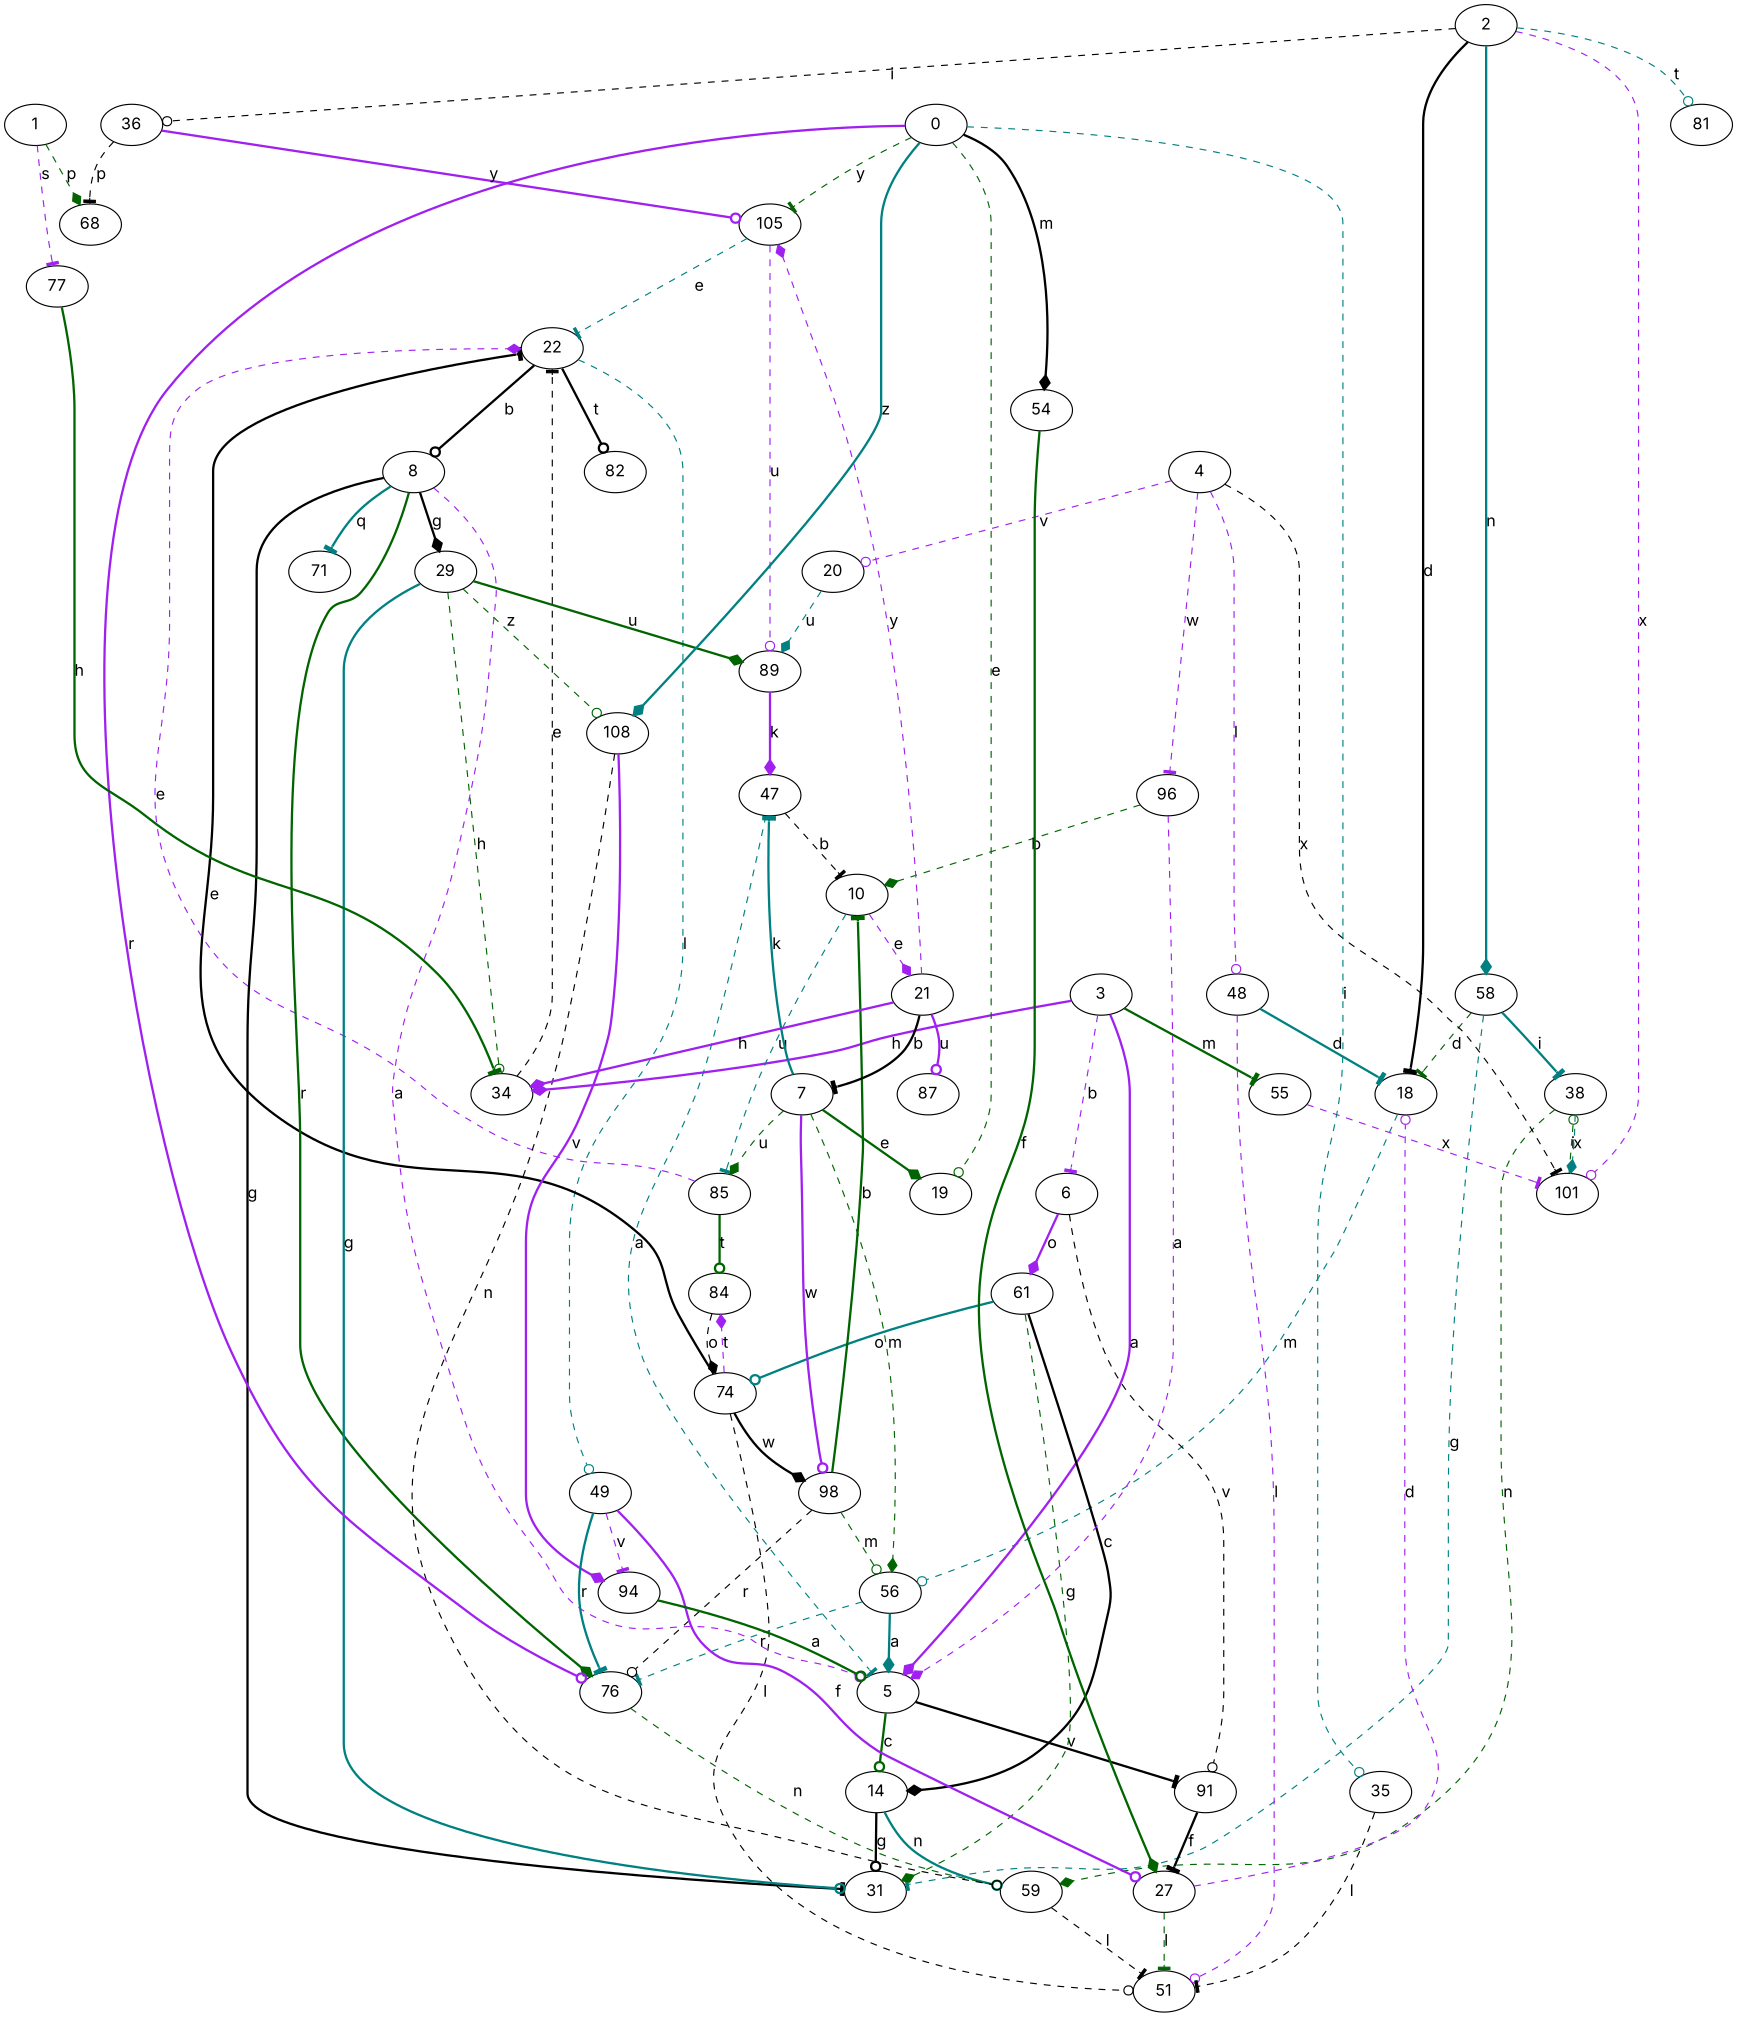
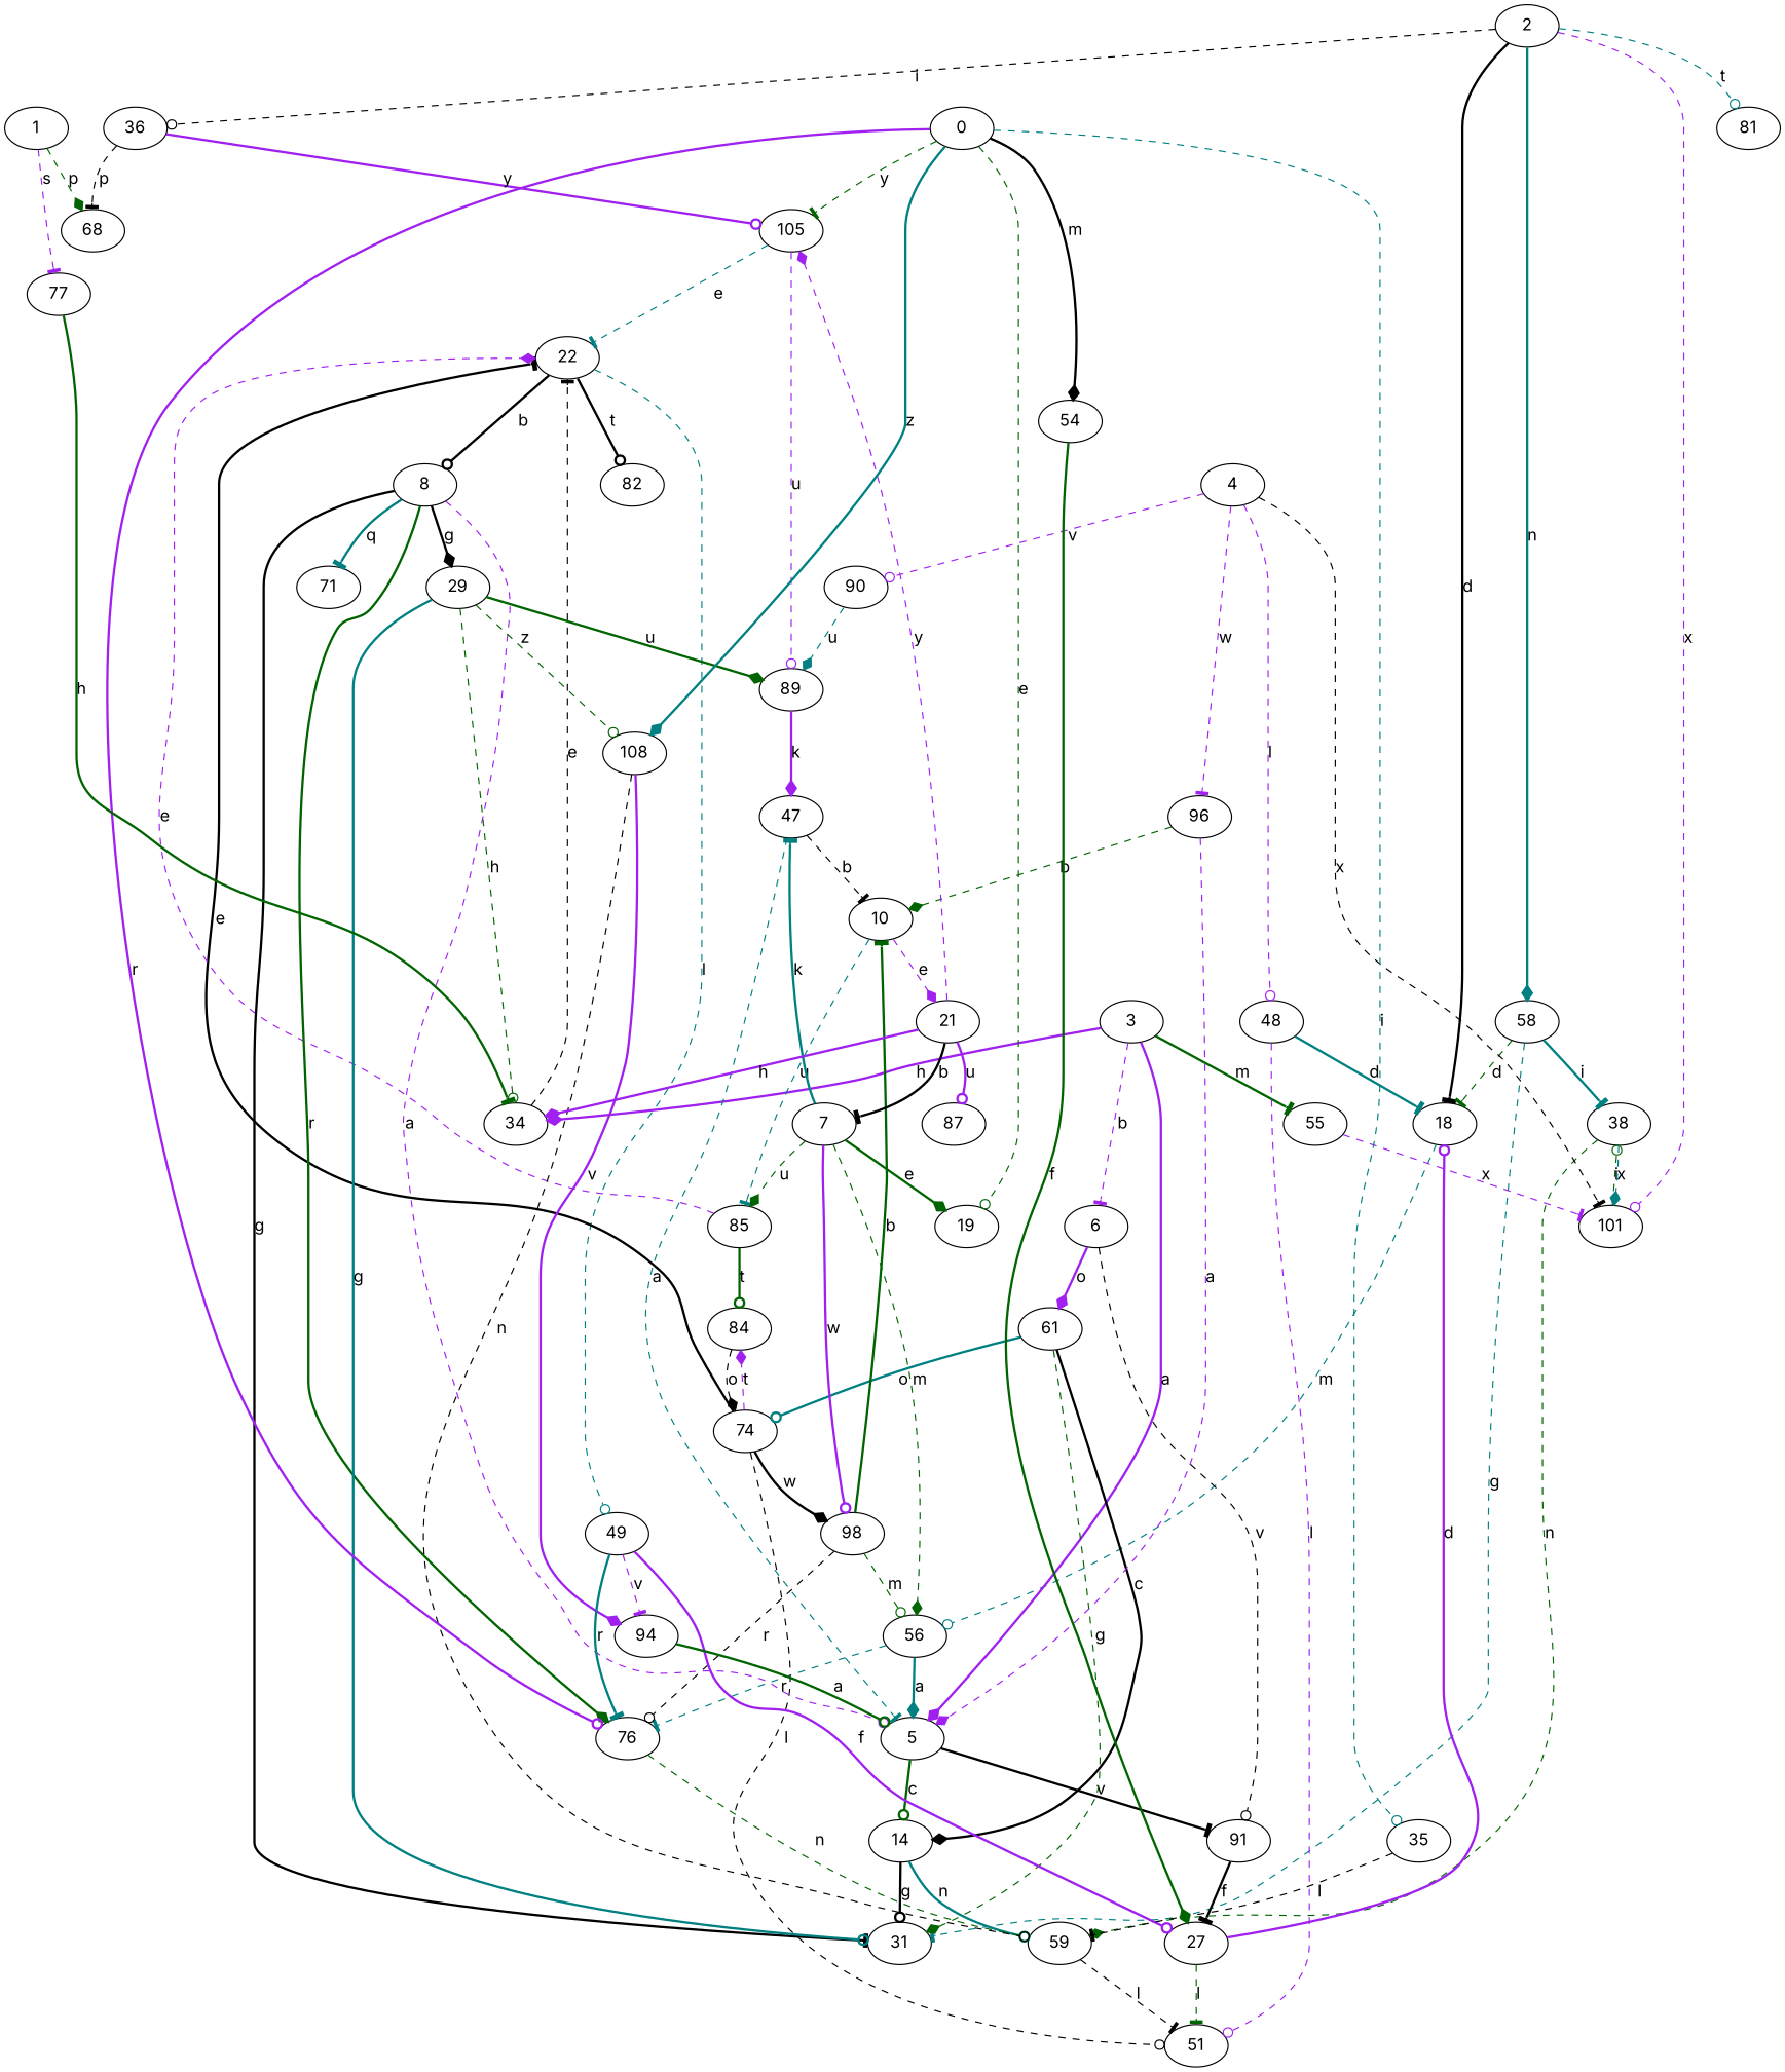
  strict digraph {
    fontname=Inter
    node [fontname=Inter]
    edge [arrowhead=odot color=purple fontname=Inter style=dashed]
    2
    18
    36
    58
    81
    101
    56
    105
    68
    31
    38
    3
    5
    6
    34
    55
    14
    91
    61
    22
    4
    48
-   90 [label=20]
+   90
    96
    51
    89
    10
    59
    27
    76
    n31 [label=74]
    7
    19
    47
    85
    98
    84
    8
    29
    71
    108
    21
    87
    49
    82
    94
    35
    54
    0
    77
    1
    2 -> 18 [arrowhead=tee color=black label=d style=bold]
    2 -> 36 [color=black label=i]
    2 -> 58 [arrowhead=diamond color=teal label=n style=bold]
    2 -> 81 [color=teal label=t]
    2 -> 101 [label=x]
    18 -> 56 [color=teal label=m]
    36 -> 105 [label=y style=bold]
    36 -> 68 [arrowhead=tee color=black label=p]
    58 -> 18 [arrowhead=tee color=darkgreen label=d]
    58 -> 31 [arrowhead=tee color=teal label=g]
    58 -> 38 [arrowhead=tee color=teal label=i style=bold]
    101 -> 38 [color=darkgreen label=i]
    56 -> 5 [arrowhead=diamond color=teal label=a style=bold]
    56 -> 76 [arrowhead=tee color=teal label=r]
    105 -> 22 [arrowhead=tee color=teal label=e]
    105 -> 89 [label=u]
    38 -> 101 [arrowhead=diamond color=teal label=x]
    38 -> 59 [arrowhead=diamond color=darkgreen label=n]
    3 -> 5 [arrowhead=diamond label=a style=bold]
    3 -> 6 [arrowhead=tee label=b]
    3 -> 34 [arrowhead=diamond label=h style=bold]
    3 -> 55 [arrowhead=tee color=darkgreen label=m style=bold]
    5 -> 14 [color=darkgreen label=c style=bold]
    5 -> 91 [arrowhead=tee color=black label=v style=bold]
    6 -> 91 [color=black label=v]
    6 -> 61 [arrowhead=diamond label=o style=bold]
    34 -> 22 [arrowhead=tee color=black label=e]
    55 -> 101 [arrowhead=tee label=x]
    14 -> 31 [color=black label=g style=bold]
    14 -> 59 [color=teal label=n style=bold]
    91 -> 27 [arrowhead=tee color=black label=f style=bold]
    61 -> 31 [arrowhead=diamond color=darkgreen label=g]
    61 -> 14 [arrowhead=diamond color=black label=c style=bold]
    61 -> n31 [color=teal label=o style=bold]
    22 -> 8 [color=black label=b style=bold]
    22 -> 49 [color=teal label=l]
    22 -> 82 [color=black label=t style=bold]
    4 -> 101 [arrowhead=tee color=black label=x]
    4 -> 48 [label=l]
    4 -> 90 [label=v]
    4 -> 96 [arrowhead=tee label=w]
    48 -> 18 [arrowhead=tee color=teal label=d style=bold]
    48 -> 51 [label=l]
    90 -> 89 [arrowhead=diamond color=teal label=u]
    96 -> 5 [arrowhead=diamond label=a]
    96 -> 10 [arrowhead=diamond color=darkgreen label=b]
    89 -> 47 [arrowhead=diamond label=k style=bold]
    10 -> 85 [arrowhead=tee color=teal label=u]
    10 -> 21 [arrowhead=diamond label=e]
    59 -> 51 [arrowhead=tee color=black label=l]
-   27 -> 18 [label=d]
+   27 -> 18 [label=d style=bold]
    27 -> 51 [arrowhead=tee color=darkgreen label=l]
    76 -> 59 [color=darkgreen label=n]
    n31 -> 22 [arrowhead=tee color=black label=e style=bold]
    n31 -> 51 [color=black label=l]
    n31 -> 98 [arrowhead=diamond color=black label=w style=bold]
    n31 -> 84 [arrowhead=diamond label=t]
    7 -> 56 [arrowhead=diamond color=darkgreen label=m]
    7 -> 19 [arrowhead=diamond color=darkgreen label=e style=bold]
    7 -> 47 [arrowhead=tee color=teal label=k style=bold]
    7 -> 85 [arrowhead=diamond color=darkgreen label=u]
    7 -> 98 [label=w style=bold]
    47 -> 5 [arrowhead=tee color=teal label=a]
    47 -> 10 [arrowhead=tee color=black label=b]
    85 -> 22 [arrowhead=diamond label=e]
    85 -> 84 [color=darkgreen label=t style=bold]
    98 -> 56 [color=darkgreen label=m]
    98 -> 10 [arrowhead=tee color=darkgreen label=b style=bold]
    98 -> 76 [color=black label=r]
    84 -> n31 [arrowhead=diamond color=black label=o]
    8 -> 31 [arrowhead=tee color=black label=g style=bold]
    8 -> 5 [label=a]
    8 -> 76 [arrowhead=diamond color=darkgreen label=r style=bold]
    8 -> 29 [arrowhead=diamond color=black label=g style=bold]
    8 -> 71 [arrowhead=tee color=teal label=q style=bold]
    29 -> 31 [color=teal label=g style=bold]
    29 -> 34 [color=darkgreen label=h]
    29 -> 89 [arrowhead=diamond color=darkgreen label=u style=bold]
    29 -> 108 [color=darkgreen label=z]
    108 -> 59 [color=black label=n]
    108 -> 94 [arrowhead=diamond label=v style=bold]
    21 -> 105 [arrowhead=diamond label=y]
    21 -> 34 [arrowhead=diamond label=h style=bold]
    21 -> 7 [arrowhead=tee color=black label=b style=bold]
    21 -> 87 [label=u style=bold]
    49 -> 27 [label=f style=bold]
    49 -> 76 [arrowhead=tee color=teal label=r style=bold]
    49 -> 94 [arrowhead=tee label=v]
    94 -> 5 [color=darkgreen label=a style=bold]
-   35 -> 51 [arrowhead=tee color=black label=l]
+   35 -> 59 [arrowhead=tee color=black label=l]
    54 -> 27 [arrowhead=diamond color=darkgreen label=f style=bold]
    0 -> 105 [arrowhead=tee color=darkgreen label=y]
    0 -> 76 [label=r style=bold]
    0 -> 19 [color=darkgreen label=e]
    0 -> 108 [arrowhead=diamond color=teal label=z style=bold]
    0 -> 35 [color=teal label=i]
    0 -> 54 [arrowhead=diamond color=black label=m style=bold]
    77 -> 34 [arrowhead=tee color=darkgreen label=h style=bold]
    1 -> 68 [arrowhead=diamond color=darkgreen label=p]
    1 -> 77 [arrowhead=tee label=s]
  }
